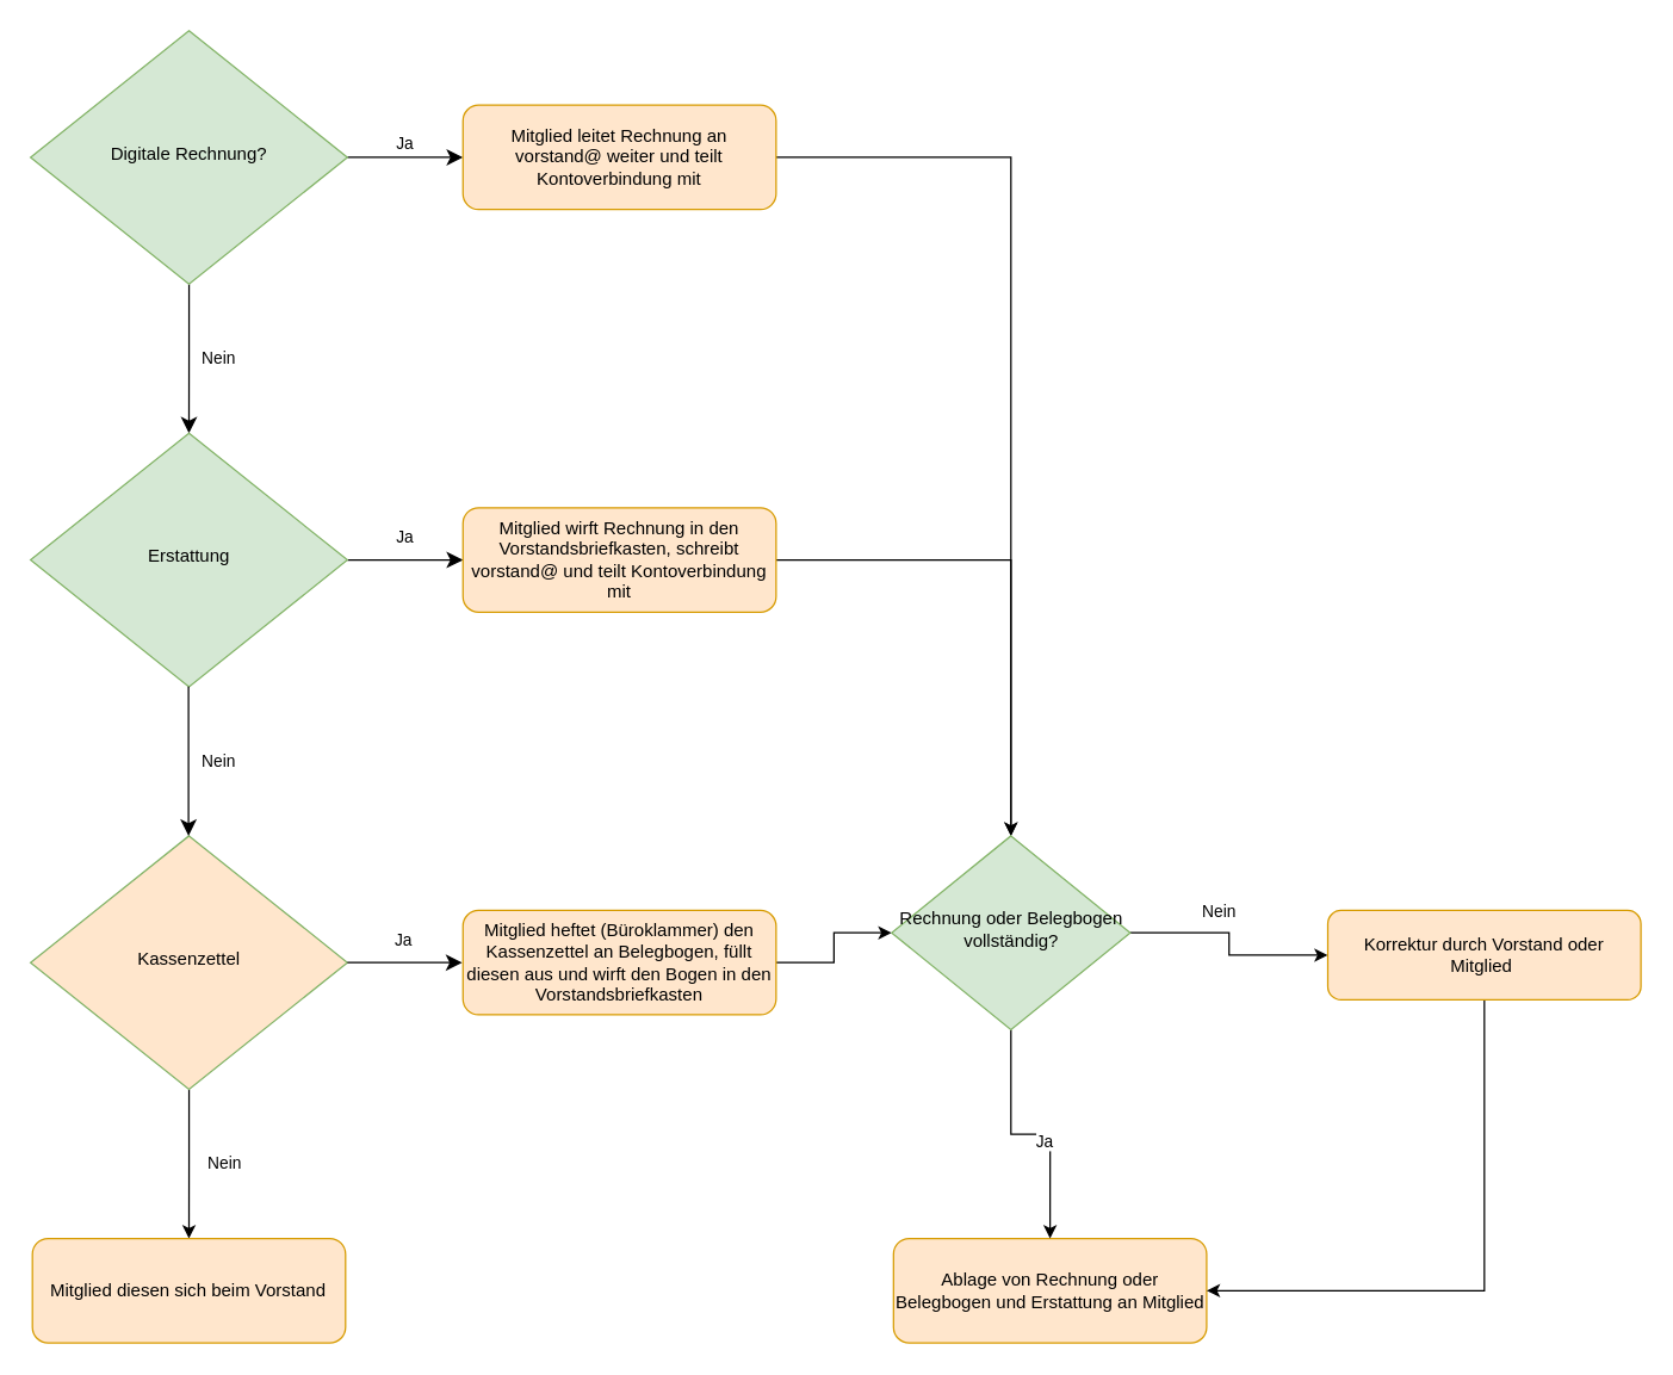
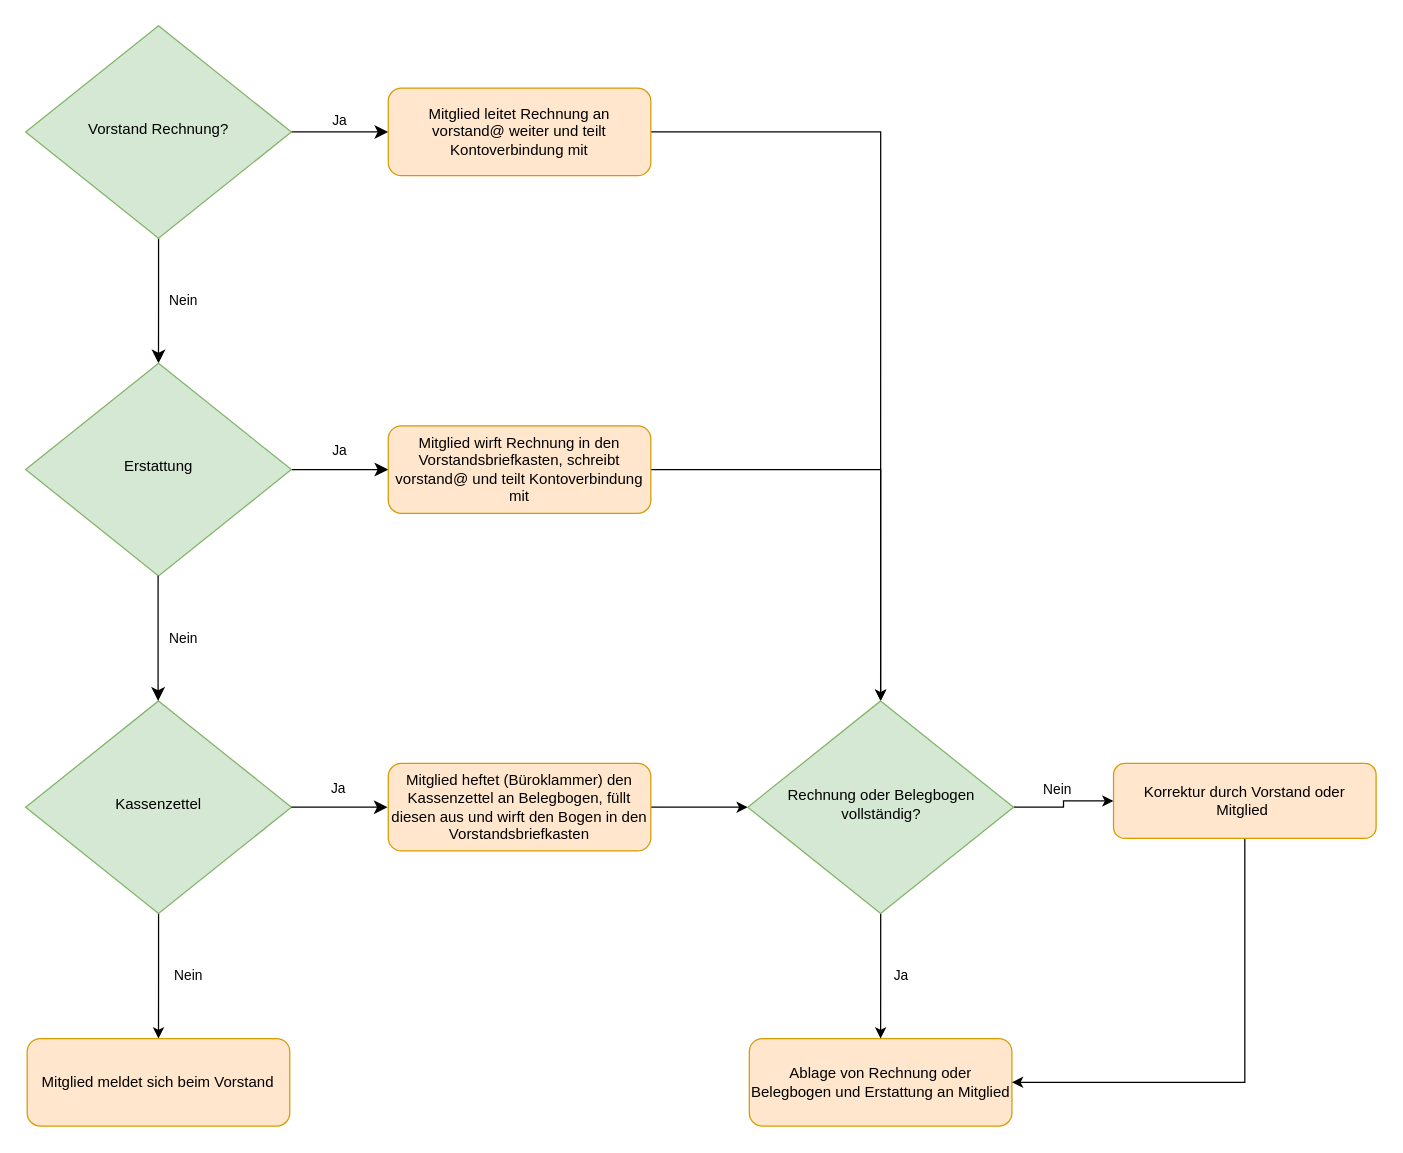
  <mxCell id="0" />
  <mxCell id="1" parent="0" />
  <mxCell id="2" value="Nein" style="rounded=0;html=1;jettySize=auto;orthogonalLoop=1;fontSize=11;endArrow=classic;endFill=1;endSize=8;strokeWidth=1;shadow=0;labelBackgroundColor=none;edgeStyle=orthogonalEdgeStyle;entryX=0.5;entryY=0;entryDx=0;entryDy=0;" edge="1" parent="1" source="4" target="6"><mxGeometry y="20" relative="1" as="geometry"><mxPoint as="offset" /><mxPoint x="70.043" y="230.035" as="targetPoint" /></mxGeometry></mxCell>
  <mxCell id="3" value="Ja" style="edgeStyle=orthogonalEdgeStyle;rounded=0;html=1;jettySize=auto;orthogonalLoop=1;fontSize=11;endArrow=classic;endFill=1;endSize=8;strokeWidth=1;shadow=0;labelBackgroundColor=none;" edge="1" parent="1" source="4"><mxGeometry y="10" relative="1" as="geometry"><mxPoint as="offset" /><mxPoint x="310" y="105" as="targetPoint" /></mxGeometry></mxCell>
- <mxCell id="4" value="Digitale Rechnung?" style="rhombus;whiteSpace=wrap;html=1;shadow=0;fontFamily=Helvetica;fontSize=12;align=center;strokeWidth=1;spacing=6;spacingTop=-4;fillColor=#d5e8d4;strokeColor=#82b366;" vertex="1" parent="1"><mxGeometry x="20" y="20" width="212.5" height="170" as="geometry" /></mxCell>
+ <mxCell id="4" value="Vorstand Rechnung?" style="rhombus;whiteSpace=wrap;html=1;shadow=0;fontFamily=Helvetica;fontSize=12;align=center;strokeWidth=1;spacing=6;spacingTop=-4;fillColor=#d5e8d4;strokeColor=#82b366;" vertex="1" parent="1"><mxGeometry x="20" y="20" width="212.5" height="170" as="geometry" /></mxCell>
  <mxCell id="5" value="Ja" style="edgeStyle=orthogonalEdgeStyle;rounded=0;html=1;jettySize=auto;orthogonalLoop=1;fontSize=11;endArrow=classic;endFill=1;endSize=8;strokeWidth=1;shadow=0;labelBackgroundColor=none;exitX=1;exitY=0.5;exitDx=0;exitDy=0;" edge="1" parent="1" source="6"><mxGeometry x="-0.032" y="15" relative="1" as="geometry"><mxPoint as="offset" /><mxPoint x="120" y="270" as="sourcePoint" /><mxPoint x="310" y="375" as="targetPoint" /></mxGeometry></mxCell>
  <mxCell id="6" value="Erstattung" style="rhombus;whiteSpace=wrap;html=1;shadow=0;fontFamily=Helvetica;fontSize=12;align=center;strokeWidth=1;spacing=6;spacingTop=-4;fillColor=#d5e8d4;strokeColor=#82b366;" vertex="1" parent="1"><mxGeometry x="20" y="290" width="212.5" height="170" as="geometry" /></mxCell>
  <mxCell id="7" value="Nein" style="edgeStyle=orthogonalEdgeStyle;rounded=0;orthogonalLoop=1;jettySize=auto;html=1;entryX=0.5;entryY=0;entryDx=0;entryDy=0;" edge="1" parent="1" source="8"><mxGeometry x="0.005" y="23" relative="1" as="geometry"><mxPoint x="126.25" y="830" as="targetPoint" /><mxPoint y="-1" as="offset" /></mxGeometry></mxCell>
- <mxCell id="8" value="Kassenzettel" style="rhombus;whiteSpace=wrap;html=1;shadow=0;fontFamily=Helvetica;fontSize=12;align=center;strokeWidth=1;spacing=6;spacingTop=-4;fillColor=#ffe6cc;strokeColor=#82b366;" vertex="1" parent="1"><mxGeometry x="20" y="560" width="212.5" height="170" as="geometry" /></mxCell>
+ <mxCell id="8" value="Kassenzettel" style="rhombus;whiteSpace=wrap;html=1;shadow=0;fontFamily=Helvetica;fontSize=12;align=center;strokeWidth=1;spacing=6;spacingTop=-4;fillColor=#d5e8d4;strokeColor=#82b366;" vertex="1" parent="1"><mxGeometry x="20" y="560" width="212.5" height="170" as="geometry" /></mxCell>
  <mxCell id="9" value="Nein" style="rounded=0;html=1;jettySize=auto;orthogonalLoop=1;fontSize=11;endArrow=classic;endFill=1;endSize=8;strokeWidth=1;shadow=0;labelBackgroundColor=none;edgeStyle=orthogonalEdgeStyle;entryX=0.5;entryY=0;entryDx=0;entryDy=0;" edge="1" parent="1"><mxGeometry y="20" relative="1" as="geometry"><mxPoint as="offset" /><mxPoint x="125.93" y="460" as="sourcePoint" /><mxPoint x="125.93" y="560" as="targetPoint" /></mxGeometry></mxCell>
  <mxCell id="10" value="Ja" style="edgeStyle=orthogonalEdgeStyle;rounded=0;html=1;jettySize=auto;orthogonalLoop=1;fontSize=11;endArrow=classic;endFill=1;endSize=8;strokeWidth=1;shadow=0;labelBackgroundColor=none;exitX=1;exitY=0.5;exitDx=0;exitDy=0;" edge="1" parent="1"><mxGeometry x="0.02" y="15" relative="1" as="geometry"><mxPoint x="-2" as="offset" /><mxPoint x="232.5" y="645" as="sourcePoint" /><mxPoint x="309.5" y="645" as="targetPoint" /></mxGeometry></mxCell>
  <mxCell id="11" style="edgeStyle=orthogonalEdgeStyle;rounded=0;orthogonalLoop=1;jettySize=auto;html=1;entryX=0.5;entryY=0;entryDx=0;entryDy=0;" edge="1" parent="1" source="12" target="23"><mxGeometry relative="1" as="geometry" /></mxCell>
  <mxCell id="12" value="Mitglied leitet Rechnung an&lt;br&gt;vorstand@ weiter und teilt Kontoverbindung mit" style="rounded=1;whiteSpace=wrap;html=1;fontSize=12;glass=0;strokeWidth=1;shadow=0;fillColor=#ffe6cc;strokeColor=#d79b00;" vertex="1" parent="1"><mxGeometry x="310" y="70" width="210" height="70" as="geometry" /></mxCell>
  <mxCell id="13" style="edgeStyle=orthogonalEdgeStyle;rounded=0;orthogonalLoop=1;jettySize=auto;html=1;entryX=0.5;entryY=0;entryDx=0;entryDy=0;" edge="1" parent="1" source="14" target="23"><mxGeometry relative="1" as="geometry" /></mxCell>
  <mxCell id="14" value="Mitglied wirft Rechnung in den Vorstandsbriefkasten, schreibt vorstand@ und teilt Kontoverbindung mit" style="rounded=1;whiteSpace=wrap;html=1;fontSize=12;glass=0;strokeWidth=1;shadow=0;fillColor=#ffe6cc;strokeColor=#d79b00;" vertex="1" parent="1"><mxGeometry x="310" y="340" width="210" height="70" as="geometry" /></mxCell>
  <mxCell id="15" style="edgeStyle=orthogonalEdgeStyle;rounded=0;orthogonalLoop=1;jettySize=auto;html=1;entryX=0;entryY=0.5;entryDx=0;entryDy=0;" edge="1" parent="1" source="16" target="23"><mxGeometry relative="1" as="geometry" /></mxCell>
  <mxCell id="16" value="Mitglied heftet (Büroklammer) den Kassenzettel an Belegbogen, füllt diesen aus und wirft den Bogen in den Vorstandsbriefkasten" style="rounded=1;whiteSpace=wrap;html=1;fontSize=12;glass=0;strokeWidth=1;shadow=0;fillColor=#ffe6cc;strokeColor=#d79b00;" vertex="1" parent="1"><mxGeometry x="310" y="610" width="210" height="70" as="geometry" /></mxCell>
- <mxCell id="17" value="Mitglied diesen sich beim Vorstand" style="rounded=1;whiteSpace=wrap;html=1;fontSize=12;glass=0;strokeWidth=1;shadow=0;fillColor=#ffe6cc;strokeColor=#d79b00;" vertex="1" parent="1"><mxGeometry x="21.25" y="830" width="210" height="70" as="geometry" /></mxCell>
+ <mxCell id="17" value="Mitglied meldet sich beim Vorstand" style="rounded=1;whiteSpace=wrap;html=1;fontSize=12;glass=0;strokeWidth=1;shadow=0;fillColor=#ffe6cc;strokeColor=#d79b00;" vertex="1" parent="1"><mxGeometry x="21.25" y="830" width="210" height="70" as="geometry" /></mxCell>
  <mxCell id="18" value="Ablage von Rechnung oder Belegbogen und Erstattung an Mitglied" style="rounded=1;whiteSpace=wrap;html=1;fontSize=12;glass=0;strokeWidth=1;shadow=0;fillColor=#ffe6cc;strokeColor=#d79b00;" vertex="1" parent="1"><mxGeometry x="598.75" y="830" width="210" height="70" as="geometry" /></mxCell>
  <mxCell id="19" style="edgeStyle=orthogonalEdgeStyle;rounded=0;orthogonalLoop=1;jettySize=auto;html=1;entryX=0.5;entryY=0;entryDx=0;entryDy=0;" edge="1" parent="1" source="23" target="18"><mxGeometry relative="1" as="geometry" /></mxCell>
  <mxCell id="20" value="&lt;div&gt;Ja&lt;/div&gt;" style="edgeLabel;html=1;align=center;verticalAlign=middle;resizable=0;points=[];" vertex="1" connectable="0" parent="19"><mxGeometry x="-0.08" relative="1" as="geometry"><mxPoint x="16" y="4" as="offset" /></mxGeometry></mxCell>
  <mxCell id="21" style="edgeStyle=orthogonalEdgeStyle;rounded=0;orthogonalLoop=1;jettySize=auto;html=1;" edge="1" parent="1" source="23" target="25"><mxGeometry relative="1" as="geometry" /></mxCell>
  <mxCell id="22" value="&lt;div&gt;Nein&lt;/div&gt;" style="edgeLabel;html=1;align=center;verticalAlign=middle;resizable=0;points=[];" vertex="1" connectable="0" parent="21"><mxGeometry x="-0.197" y="-1" relative="1" as="geometry"><mxPoint y="-16" as="offset" /></mxGeometry></mxCell>
- <mxCell id="23" value="Rechnung oder Belegbogen vollständig?" style="rhombus;whiteSpace=wrap;html=1;shadow=0;fontFamily=Helvetica;fontSize=12;align=center;strokeWidth=1;spacing=6;spacingTop=-4;fillColor=#d5e8d4;strokeColor=#82b366;" vertex="1" parent="1"><mxGeometry x="597.5" y="560" width="160" height="130" as="geometry" /></mxCell>
+ <mxCell id="23" value="Rechnung oder Belegbogen vollständig?" style="rhombus;whiteSpace=wrap;html=1;shadow=0;fontFamily=Helvetica;fontSize=12;align=center;strokeWidth=1;spacing=6;spacingTop=-4;fillColor=#d5e8d4;strokeColor=#82b366;" vertex="1" parent="1"><mxGeometry x="597.5" y="560" width="212.5" height="170" as="geometry" /></mxCell>
  <mxCell id="24" style="edgeStyle=orthogonalEdgeStyle;rounded=0;orthogonalLoop=1;jettySize=auto;html=1;entryX=1;entryY=0.5;entryDx=0;entryDy=0;exitX=0.5;exitY=1;exitDx=0;exitDy=0;" edge="1" parent="1" source="25" target="18"><mxGeometry relative="1" as="geometry"><Array as="points"><mxPoint x="995" y="865" /></Array></mxGeometry></mxCell>
  <mxCell id="25" value="Korrektur durch Vorstand oder Mitglied&amp;nbsp;" style="rounded=1;whiteSpace=wrap;html=1;fontSize=12;glass=0;strokeWidth=1;shadow=0;fillColor=#ffe6cc;strokeColor=#d79b00;" vertex="1" parent="1"><mxGeometry x="890" y="610" width="210" height="60" as="geometry" /></mxCell>
